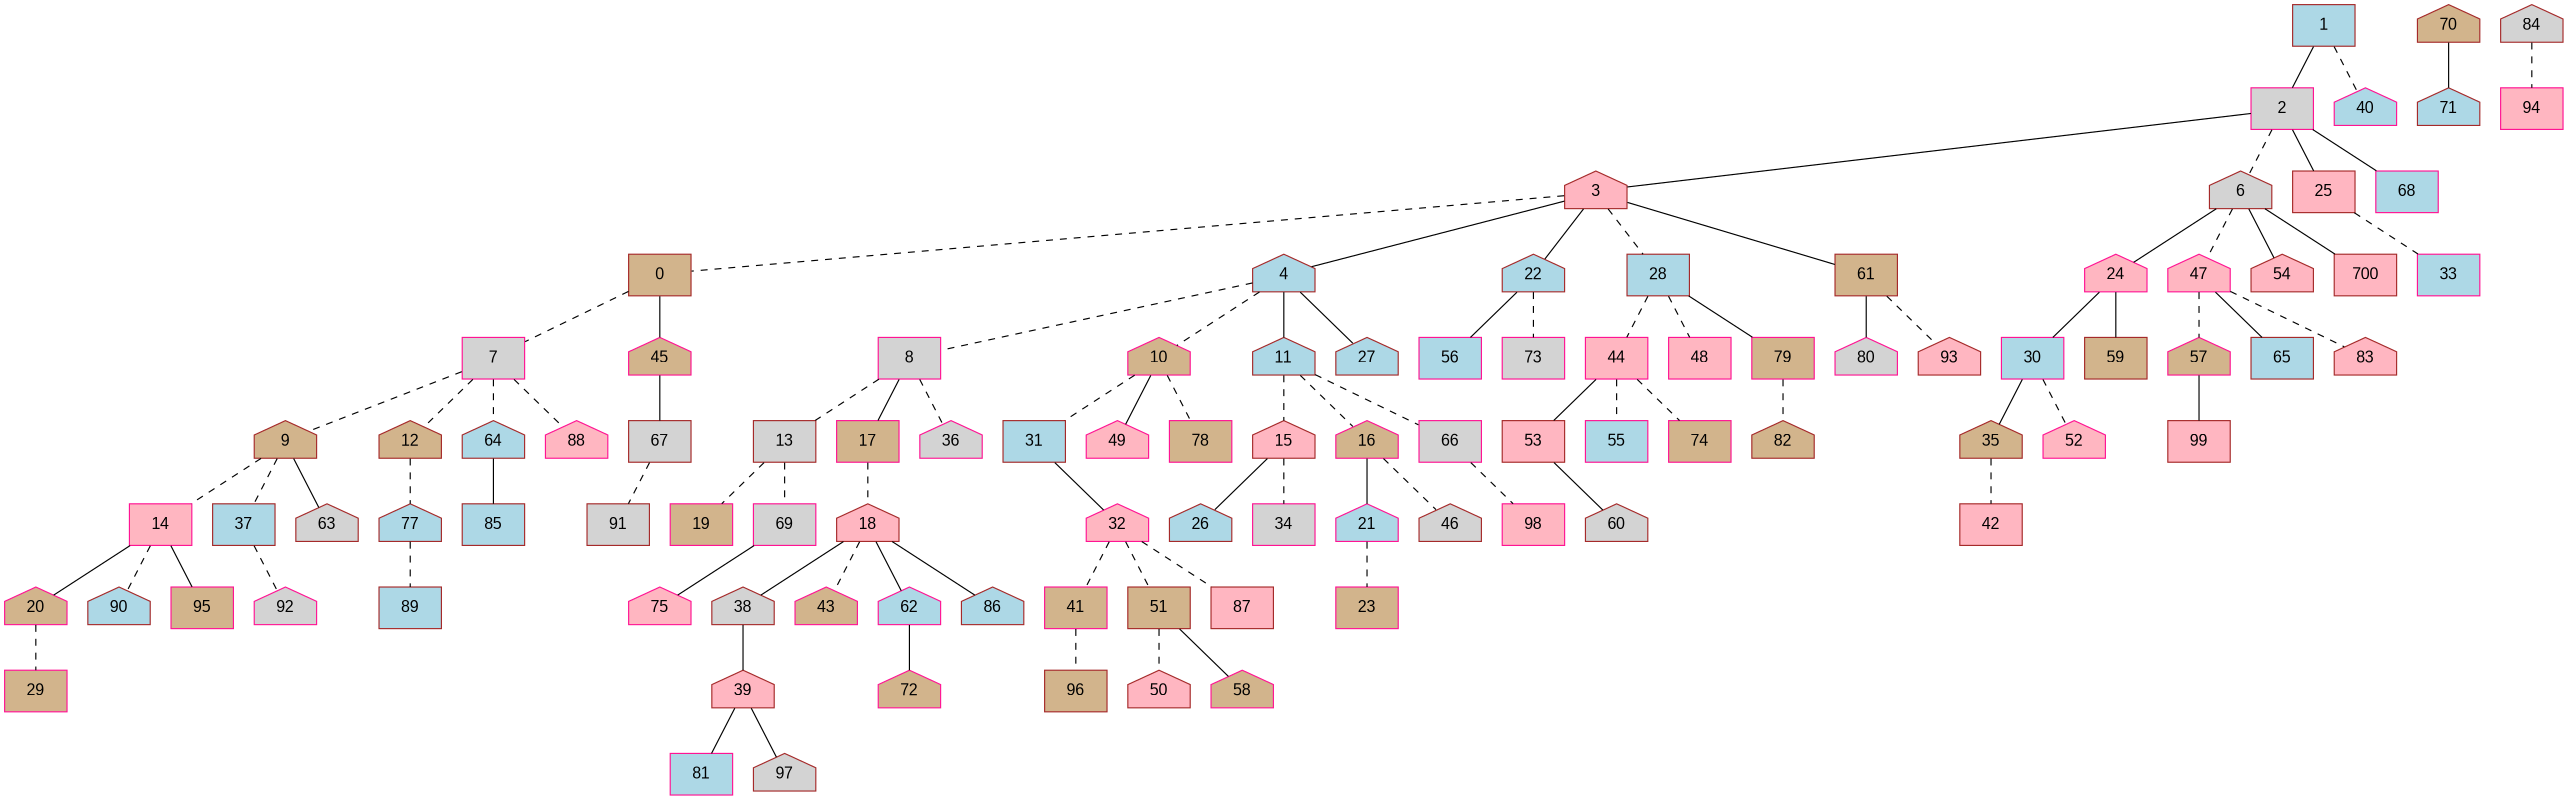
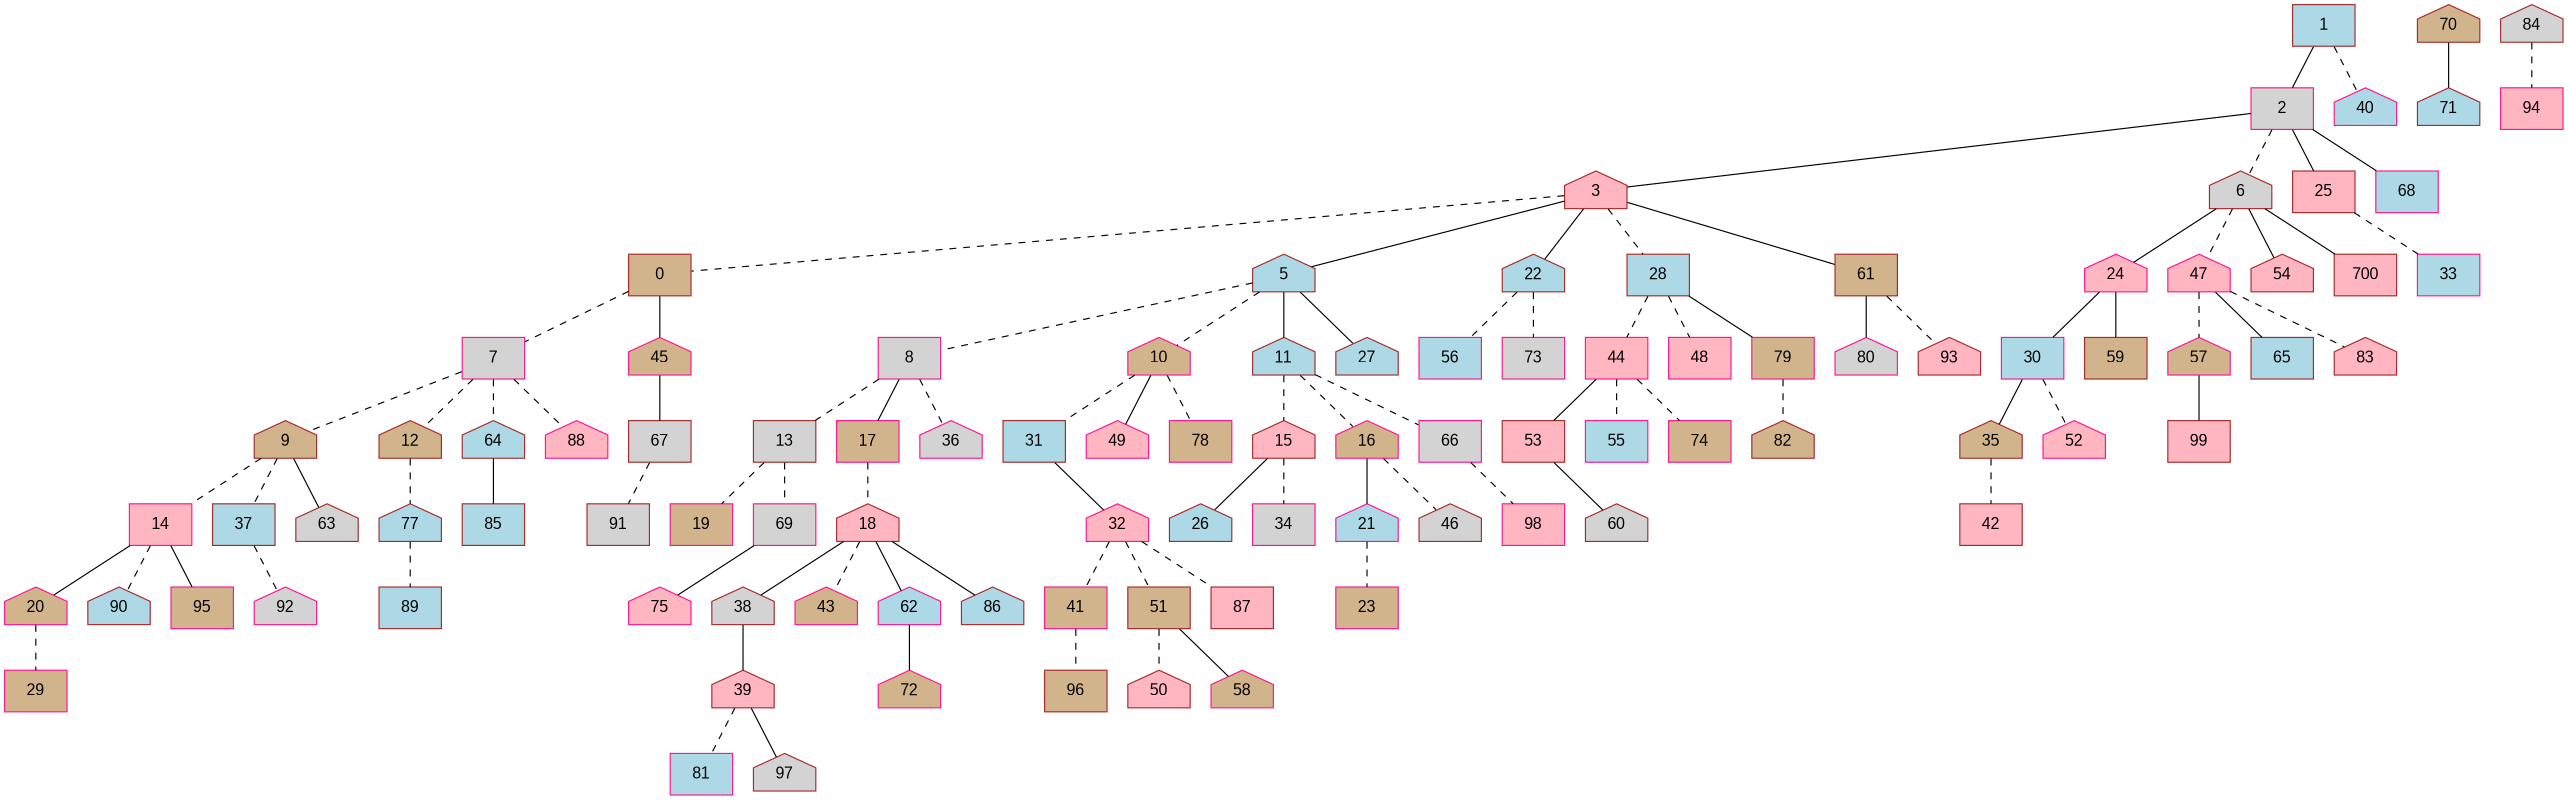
  graph {
    fontname="Liberation Sans"
    node [color=brown fillcolor=tan fontname="Liberation Sans" shape=house style=filled]
    edge [fontname="Liberation Sans" style=dashed]
    1 [fillcolor=lightblue shape=box]
    2 [color=deeppink fillcolor=lightgrey shape=box]
    40 [color=deeppink fillcolor=lightblue]
    3 [fillcolor=lightpink]
    6 [fillcolor=lightgrey]
    25 [fillcolor=lightpink shape=box]
    68 [color=deeppink fillcolor=lightblue shape=box]
    n8 [label=0 shape=box]
-   5 [fillcolor=lightblue label=4]
+   5 [fillcolor=lightblue]
    22 [fillcolor=lightblue]
    28 [fillcolor=lightblue shape=box]
    61 [shape=box]
    24 [color=deeppink fillcolor=lightpink]
    47 [color=deeppink fillcolor=lightpink]
    54 [fillcolor=lightpink]
    n16 [fillcolor=lightpink label=700 shape=box]
    33 [color=deeppink fillcolor=lightblue shape=box]
    7 [color=deeppink fillcolor=lightgrey shape=box]
    45 [color=deeppink]
    8 [color=deeppink fillcolor=lightgrey shape=box]
    10 [color=deeppink]
    11 [fillcolor=lightblue]
    27 [fillcolor=lightblue]
    56 [color=deeppink fillcolor=lightblue shape=box]
    73 [color=deeppink fillcolor=lightgrey shape=box]
    44 [color=deeppink fillcolor=lightpink shape=box]
    48 [color=deeppink fillcolor=lightpink shape=box]
    79 [color=deeppink shape=box]
    80 [color=deeppink fillcolor=lightgrey]
    93 [fillcolor=lightpink]
    9
    12
    64 [fillcolor=lightblue]
    88 [color=deeppink fillcolor=lightpink]
    67 [fillcolor=lightgrey shape=box]
    13 [fillcolor=lightgrey shape=box]
    17 [color=deeppink shape=box]
    36 [color=deeppink fillcolor=lightgrey]
    31 [fillcolor=lightblue shape=box]
    49 [color=deeppink fillcolor=lightpink]
    78 [color=deeppink shape=box]
    15 [fillcolor=lightpink]
    16 [color=deeppink]
    66 [color=deeppink fillcolor=lightgrey shape=box]
    30 [color=deeppink fillcolor=lightblue shape=box]
    59 [shape=box]
    57 [color=deeppink]
    65 [fillcolor=lightblue shape=box]
    83 [fillcolor=lightpink]
    14 [color=deeppink fillcolor=lightpink shape=box]
    37 [fillcolor=lightblue shape=box]
    63 [fillcolor=lightgrey]
    77 [fillcolor=lightblue]
    85 [fillcolor=lightblue shape=box]
    19 [color=deeppink shape=box]
    69 [color=deeppink fillcolor=lightgrey shape=box]
    18 [fillcolor=lightpink]
    20 [color=deeppink]
    90 [fillcolor=lightblue]
    95 [color=deeppink shape=box]
    92 [color=deeppink fillcolor=lightgrey]
    32 [color=deeppink fillcolor=lightpink]
    26 [fillcolor=lightblue]
    34 [color=deeppink fillcolor=lightgrey shape=box]
    21 [color=deeppink fillcolor=lightblue]
    46 [fillcolor=lightgrey]
    98 [color=deeppink fillcolor=lightpink shape=box]
    89 [fillcolor=lightblue shape=box]
    75 [color=deeppink fillcolor=lightpink]
    29 [color=deeppink shape=box]
    23 [color=deeppink shape=box]
    38 [fillcolor=lightgrey]
    43 [color=deeppink]
    62 [color=deeppink fillcolor=lightblue]
    86 [fillcolor=lightblue]
    71 [fillcolor=lightblue]
    70
    39 [fillcolor=lightpink]
    72 [color=deeppink]
    35
    52 [color=deeppink fillcolor=lightpink]
    53 [fillcolor=lightpink shape=box]
    55 [color=deeppink fillcolor=lightblue shape=box]
    74 [color=deeppink shape=box]
    82
    42 [fillcolor=lightpink shape=box]
    41 [color=deeppink shape=box]
    51 [shape=box]
    87 [fillcolor=lightpink shape=box]
    96 [shape=box]
    50 [fillcolor=lightpink]
    58 [color=deeppink]
    81 [color=deeppink fillcolor=lightblue shape=box]
    97 [fillcolor=lightgrey]
    60 [fillcolor=lightgrey]
    91 [fillcolor=lightgrey shape=box]
    99 [fillcolor=lightpink shape=box]
    84 [fillcolor=lightgrey]
    94 [color=deeppink fillcolor=lightpink shape=box]
    1 -- 2 [style=solid]
    1 -- 40
    2 -- 3 [style=solid]
    2 -- 6
    2 -- 25 [style=solid]
    2 -- 68 [style=solid]
    3 -- n8
    3 -- 5 [style=solid]
    3 -- 22 [style=solid]
    3 -- 28
    3 -- 61 [style=solid]
    6 -- 24 [style=solid]
    6 -- 47
    6 -- 54 [style=solid]
    6 -- n16 [style=solid]
    25 -- 33
    n8 -- 7
    n8 -- 45 [style=solid]
    5 -- 8
    5 -- 10
    5 -- 11 [style=solid]
    5 -- 27 [style=solid]
-   22 -- 56 [style=solid]
+   22 -- 56
    22 -- 73
    28 -- 44
    28 -- 48
    28 -- 79 [style=solid]
    61 -- 80 [style=solid]
    61 -- 93
    24 -- 30 [style=solid]
    24 -- 59 [style=solid]
    47 -- 57
    47 -- 65 [style=solid]
    47 -- 83
    7 -- 9
    7 -- 12
    7 -- 64
    7 -- 88
    45 -- 67 [style=solid]
    8 -- 13
    8 -- 17 [style=solid]
    8 -- 36
    10 -- 31
    10 -- 49 [style=solid]
    10 -- 78
    11 -- 15
    11 -- 16
    11 -- 66
    44 -- 53 [style=solid]
    44 -- 55
    44 -- 74
    79 -- 82
    9 -- 14
    9 -- 37
    9 -- 63 [style=solid]
    12 -- 77
    64 -- 85 [style=solid]
    67 -- 91
    13 -- 19
    13 -- 69
    17 -- 18
    31 -- 32 [style=solid]
    15 -- 26 [style=solid]
    15 -- 34
    16 -- 21 [style=solid]
    16 -- 46
    66 -- 98
    30 -- 35 [style=solid]
    30 -- 52
    57 -- 99 [style=solid]
    14 -- 20 [style=solid]
    14 -- 90
    14 -- 95 [style=solid]
    37 -- 92
    77 -- 89
    69 -- 75 [style=solid]
    18 -- 38 [style=solid]
    18 -- 43
    18 -- 62 [style=solid]
    18 -- 86 [style=solid]
    20 -- 29
    32 -- 41
    32 -- 51
    32 -- 87
    21 -- 23
    38 -- 39 [style=solid]
    62 -- 72 [style=solid]
    70 -- 71 [style=solid]
-   39 -- 81 [style=solid]
+   39 -- 81
    39 -- 97 [style=solid]
    35 -- 42
    53 -- 60 [style=solid]
    41 -- 96
    51 -- 50
    51 -- 58 [style=solid]
    84 -- 94
  }
